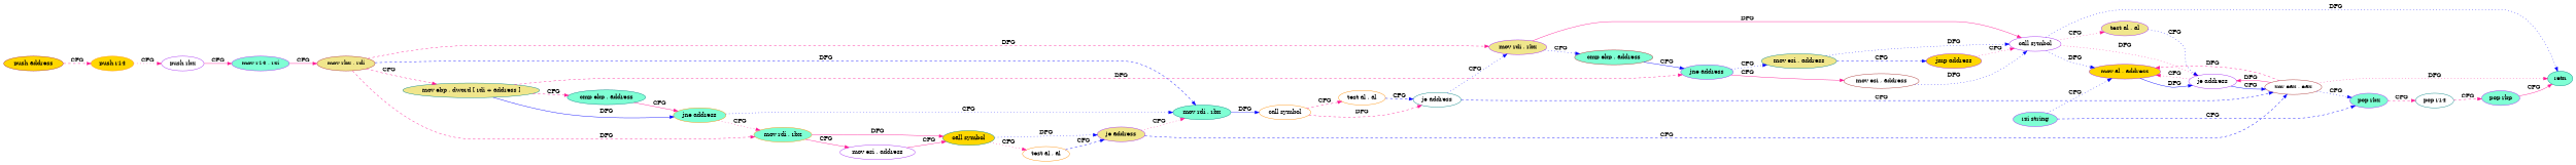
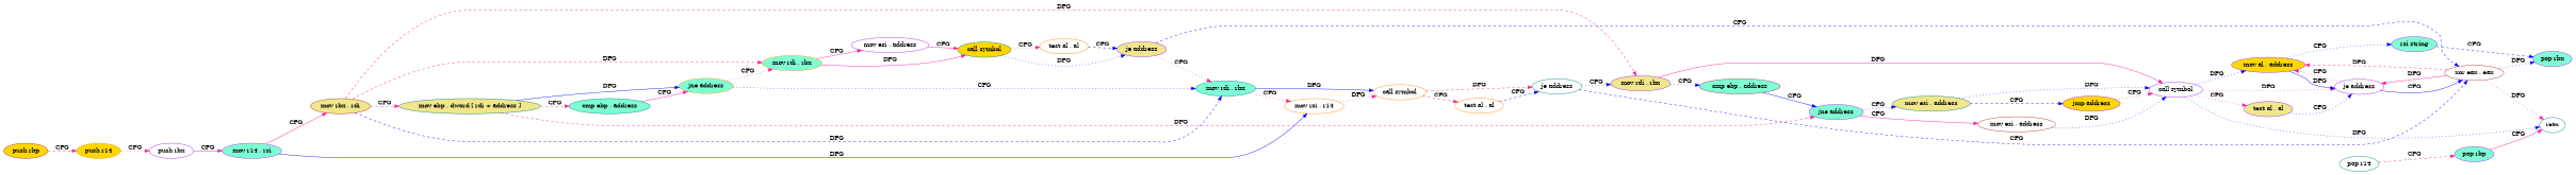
  digraph {
    rankdir=LR
    node [color=purple fillcolor=white style=filled]
    edge [color=deeppink style=dotted]
-   n1 [color=brown fillcolor=gold label="push address"]
+   n1 [color=brown fillcolor=gold label="push rbp"]
    n2 [color=darkorange fillcolor=gold label="push r14"]
    n3 [label="push rbx"]
    n4 [fillcolor=aquamarine label="mov r14 , rsi"]
    n5 [color=brown fillcolor=khaki label="mov rbx , rdi"]
+   n6 [color=darkorange label="mov rsi , r14"]
    n7 [color=teal fillcolor=khaki label="mov ebp , dword [ rdi + address ]"]
    n8 [color=teal fillcolor=aquamarine label="mov rdi , rbx"]
    n9 [color=darkorange fillcolor=aquamarine label="mov rdi , rbx"]
    n10 [fillcolor=khaki label="mov rdi , rbx"]
    n11 [color=darkorange label="call symbol"]
    n12 [color=teal fillcolor=aquamarine label="cmp ebp , address"]
    n13 [color=darkorange fillcolor=aquamarine label="jne address"]
    n14 [fillcolor=aquamarine label="jne address"]
    n15 [label="mov esi , address"]
    n16 [color=teal fillcolor=gold label="call symbol"]
    n17 [color=brown fillcolor=aquamarine label="cmp ebp , address"]
    n18 [label="call symbol"]
    n19 [color=brown label="mov esi , address"]
    n20 [color=teal fillcolor=khaki label="mov esi , address"]
    n21 [color=darkorange label="test al , al"]
    n22 [color=teal label="je address"]
    n23 [color=darkorange label="test al , al"]
    n24 [fillcolor=khaki label="je address"]
    n25 [color=brown label="xor eax , eax"]
    n26 [fillcolor=aquamarine label="pop rbx"]
    n27 [fillcolor=gold label="mov al , address"]
    n28 [label="je address"]
-   n29 [color=teal fillcolor=aquamarine label=retn]
+   n29 [color=teal label=retn]
    n30 [color=teal label="pop r14"]
    n31 [fillcolor=aquamarine label="rsi string"]
    n32 [fillcolor=khaki label="test al , al"]
    n33 [fillcolor=aquamarine label="pop rbp"]
    n34 [fillcolor=gold label="jmp address"]
    n1 -> n2 [label=CFG style=dashed]
    n2 -> n3 [label=CFG]
    n3 -> n4 [label=CFG style=solid]
    n4 -> n5 [label=CFG style=solid]
+   n4 -> n6 [color=blue label=DFG style=solid]
    n5 -> n7 [label=CFG style=dashed]
    n5 -> n8 [color=blue label=DFG style=dashed]
    n5 -> n9 [label=DFG style=dashed]
    n5 -> n10 [label=DFG style=dashed]
+   n6 -> n11 [label=DFG]
    n7 -> n12 [label=CFG style=dashed]
    n7 -> n13 [color=blue label=DFG style=solid]
    n7 -> n14 [label=DFG style=dashed]
+   n8 -> n6 [label=CFG]
    n8 -> n11 [color=blue label=DFG style=solid]
    n9 -> n15 [label=CFG style=solid]
    n9 -> n16 [label=DFG style=solid]
    n10 -> n17 [color=blue label=CFG]
    n10 -> n18 [label=DFG style=solid]
    n11 -> n21 [label=CFG style=dashed]
    n11 -> n22 [label=DFG style=dashed]
    n12 -> n13 [label=CFG style=solid]
    n13 -> n8 [color=blue label=CFG]
    n13 -> n9 [label=CFG]
    n14 -> n19 [label=CFG style=solid]
    n14 -> n20 [color=blue label=CFG]
    n15 -> n16 [label=CFG style=solid]
    n16 -> n23 [label=CFG]
    n16 -> n24 [color=blue label=DFG]
    n17 -> n14 [color=blue label=CFG style=solid]
    n18 -> n27 [color=blue label=DFG]
    n18 -> n28 [label=DFG]
    n18 -> n29 [color=blue label=DFG]
    n18 -> n32 [label=CFG]
    n19 -> n18 [color=blue label=DFG]
    n20 -> n18 [color=blue label=DFG]
    n20 -> n34 [color=blue label=CFG style=dashed]
    n21 -> n22 [color=blue label=CFG style=dashed]
    n22 -> n10 [color=blue label=CFG]
    n22 -> n25 [color=blue label=CFG style=dashed]
    n23 -> n24 [color=blue label=CFG style=dashed]
    n24 -> n8 [label=CFG]
    n24 -> n25 [color=blue label=CFG style=dashed]
-   n25 -> n26 [color=blue label=CFG]
+   n25 -> n26 [color=blue label=DFG]
    n25 -> n27 [label=DFG style=dashed]
    n25 -> n28 [label=DFG style=solid]
    n25 -> n29 [label=DFG]
-   n26 -> n30 [label=CFG style=dashed]
    n27 -> n28 [color=blue label=DFG style=solid]
-   n31 -> n27 [color=blue label=CFG]
+   n27 -> n31 [color=blue label=CFG]
    n28 -> n25 [color=blue label=CFG style=solid]
    n28 -> n27 [label=CFG]
    n30 -> n33 [label=CFG style=dashed]
    n31 -> n26 [color=blue label=CFG style=dashed]
    n32 -> n28 [color=blue label=CFG]
    n33 -> n29 [label=CFG style=solid]
    n34 -> n18 [label=CFG]
  }
